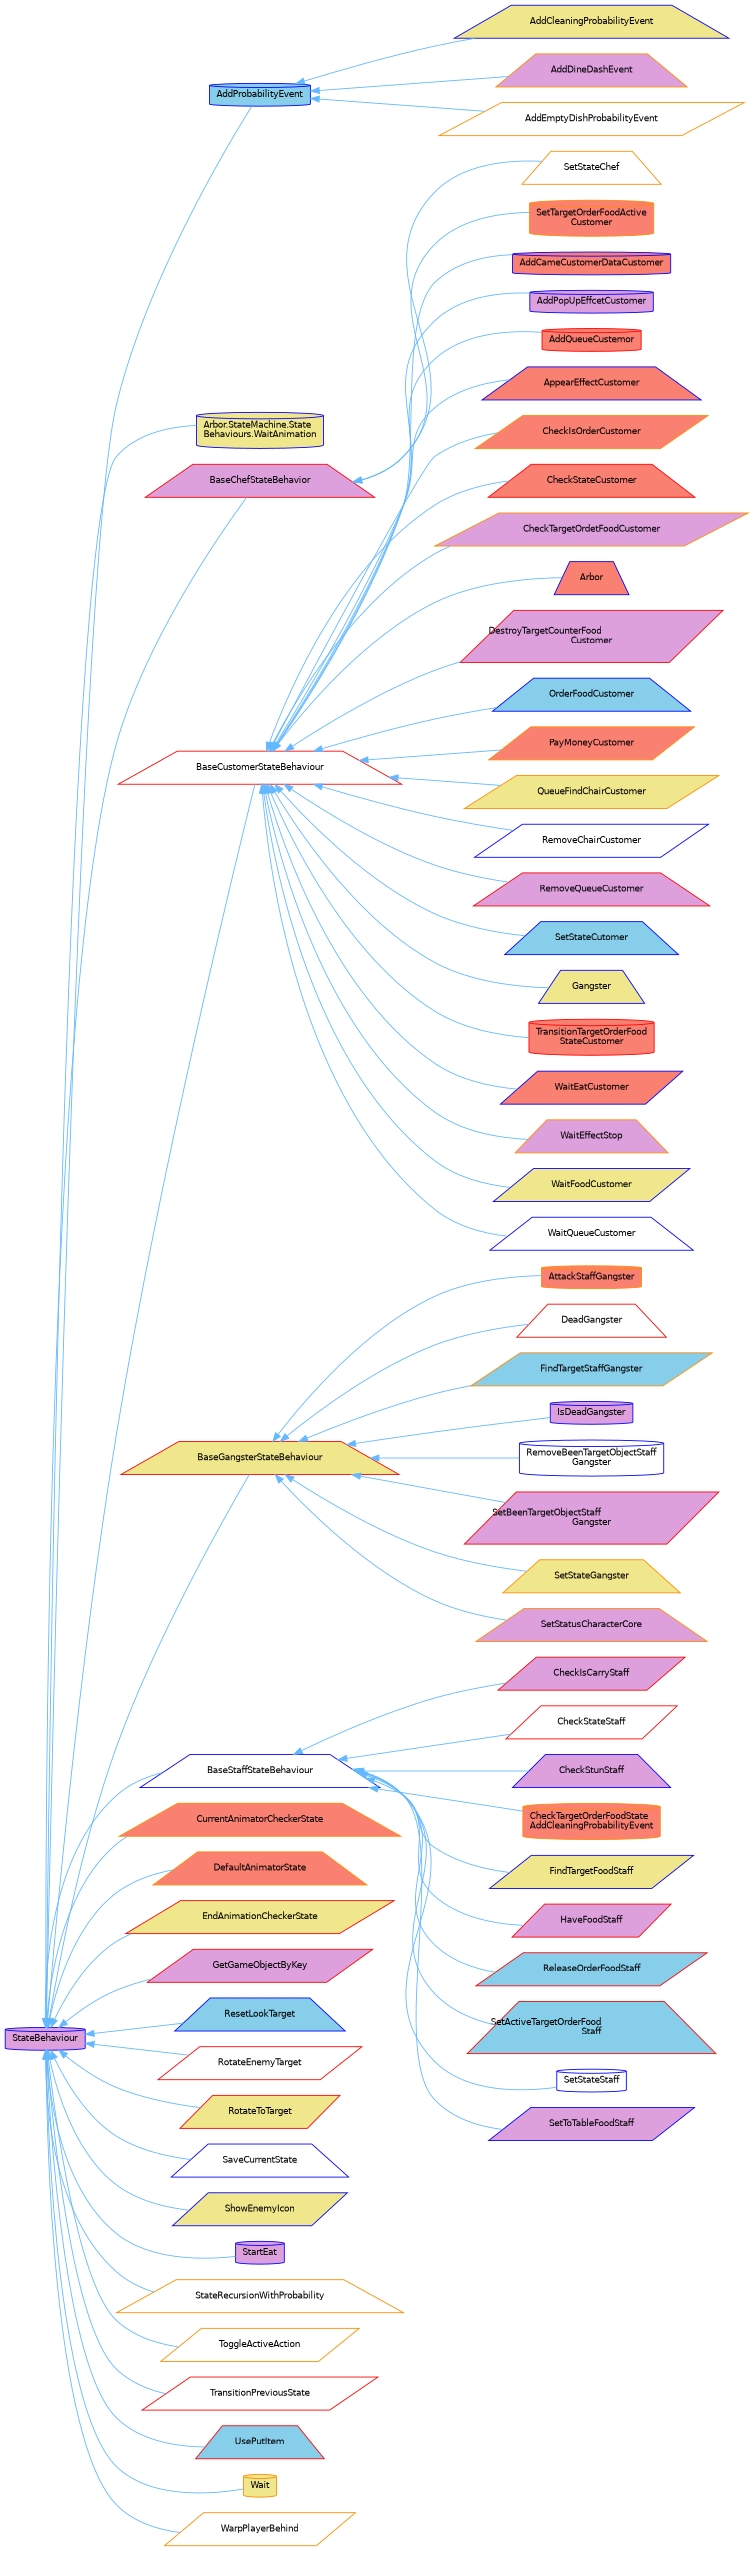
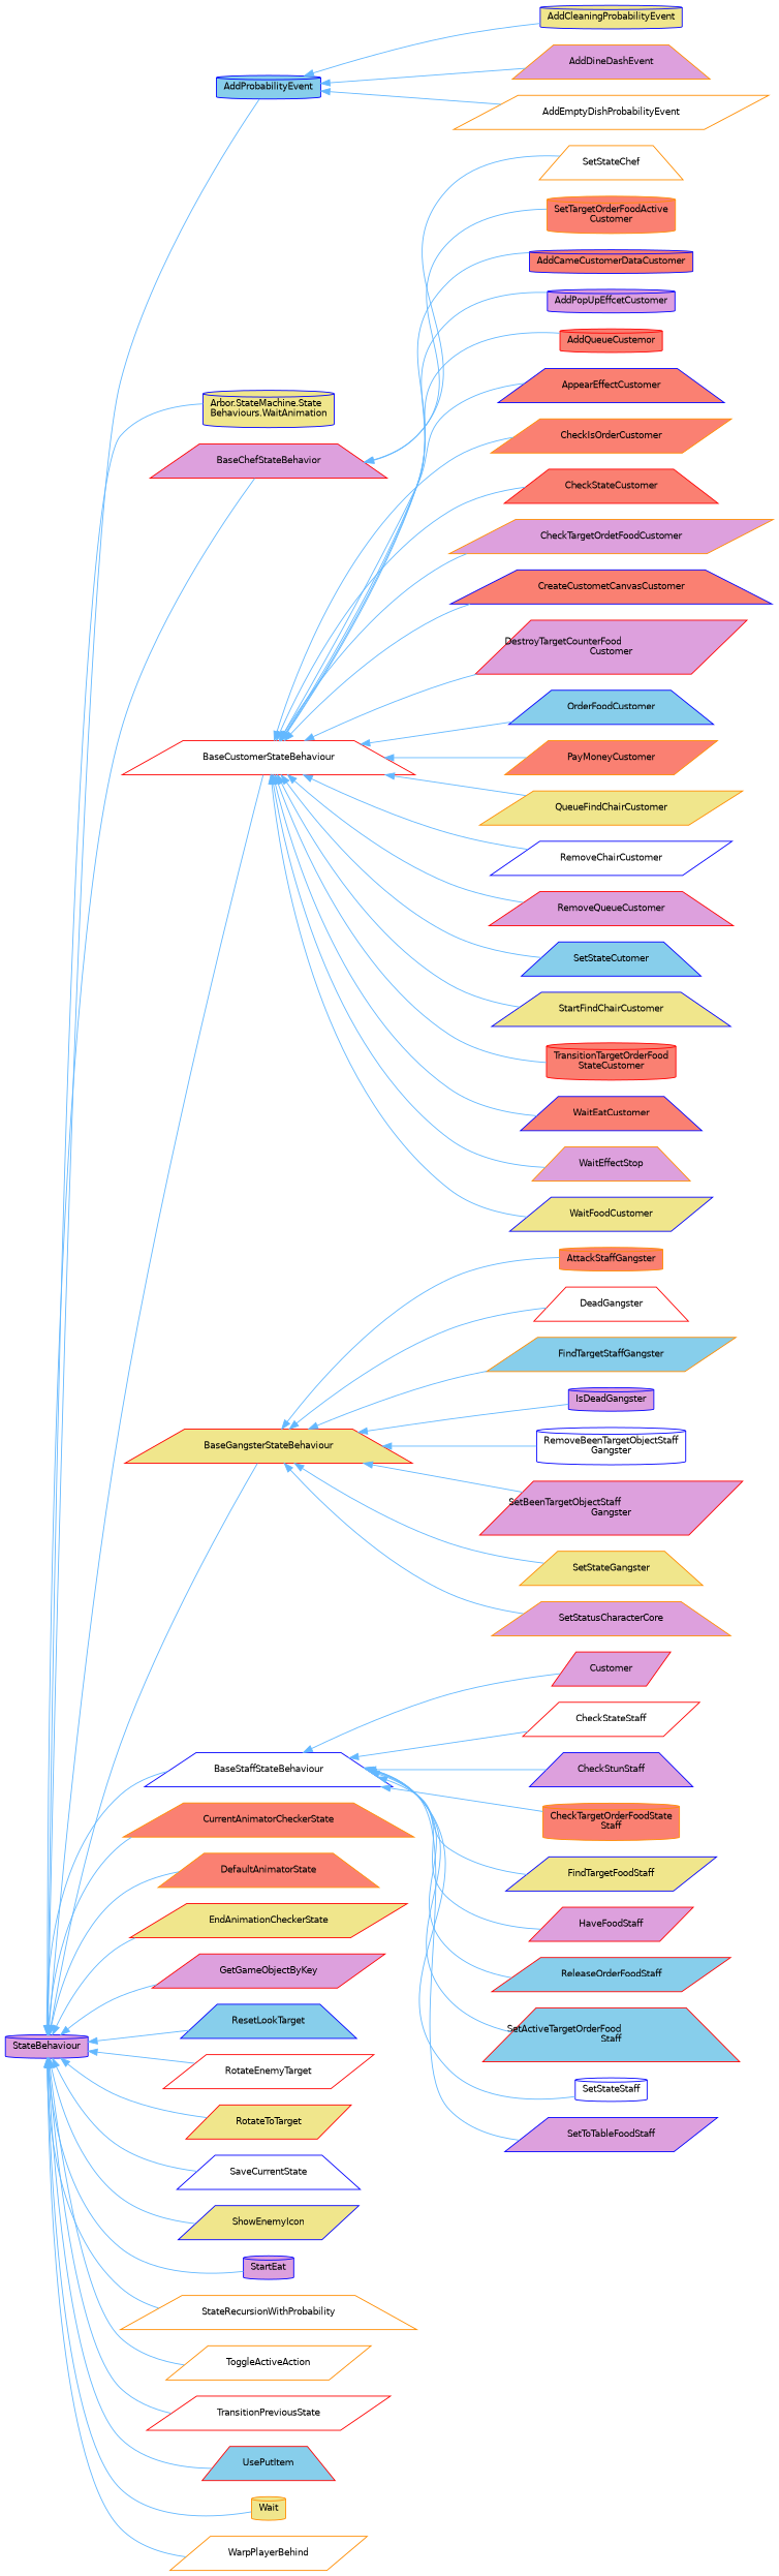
  digraph {
    rankdir=LR
    node [color=blue fillcolor=plum fontname=Helvetica fontsize=10 shape=trapezium style=filled]
    edge [color=steelblue1 dir=back fontname=Helvetica fontsize=10 labelfontname=Helvetica labelfontsize=10 style=solid]
    n1 [height=0.2 label=StateBehaviour shape=cylinder width=0.4]
    n2 [fillcolor=skyblue height=0.2 label=AddProbabilityEvent shape=cylinder width=0.4]
    n3 [fillcolor=khaki height=0.2 label="Arbor.StateMachine.State\lBehaviours.WaitAnimation" shape=cylinder width=0.4]
    n4 [color=red height=0.2 label=BaseChefStateBehavior width=0.4]
    n5 [color=red fillcolor=white height=0.2 label=BaseCustomerStateBehaviour width=0.4]
    n6 [color=red fillcolor=khaki height=0.2 label=BaseGangsterStateBehaviour width=0.4]
    n7 [fillcolor=white height=0.2 label=BaseStaffStateBehaviour width=0.4]
    n8 [color=darkorange fillcolor=salmon height=0.2 label=CurrentAnimatorCheckerState width=0.4]
    n9 [color=darkorange fillcolor=salmon height=0.2 label=DefaultAnimatorState width=0.4]
    n10 [color=red fillcolor=khaki height=0.2 label=EndAnimationCheckerState shape=parallelogram width=0.4]
    n11 [color=red height=0.2 label=GetGameObjectByKey shape=parallelogram width=0.4]
    n12 [fillcolor=skyblue height=0.2 label=ResetLookTarget width=0.4]
    n13 [color=red fillcolor=white height=0.2 label=RotateEnemyTarget shape=parallelogram width=0.4]
    n14 [color=red fillcolor=khaki height=0.2 label=RotateToTarget shape=parallelogram width=0.4]
    n15 [fillcolor=white height=0.2 label=SaveCurrentState width=0.4]
    n16 [fillcolor=khaki height=0.2 label=ShowEnemyIcon shape=parallelogram width=0.4]
    n17 [height=0.2 label=StartEat shape=cylinder width=0.4]
    n18 [color=darkorange fillcolor=white height=0.2 label=StateRecursionWithProbability width=0.4]
    n19 [color=darkorange fillcolor=white height=0.2 label=ToggleActiveAction shape=parallelogram width=0.4]
    n20 [color=red fillcolor=white height=0.2 label=TransitionPreviousState shape=parallelogram width=0.4]
    n21 [color=red fillcolor=skyblue height=0.2 label=UsePutItem width=0.4]
    n22 [color=darkorange fillcolor=khaki height=0.2 label=Wait shape=cylinder width=0.4]
    n23 [color=darkorange fillcolor=white height=0.2 label=WarpPlayerBehind shape=parallelogram width=0.4]
-   n24 [fillcolor=khaki height=0.2 label=AddCleaningProbabilityEvent width=0.4]
+   n24 [fillcolor=khaki height=0.2 label=AddCleaningProbabilityEvent shape=cylinder width=0.4]
    n25 [color=darkorange height=0.2 label=AddDineDashEvent width=0.4]
    n26 [color=darkorange fillcolor=white height=0.2 label=AddEmptyDishProbabilityEvent shape=parallelogram width=0.4]
    n27 [color=darkorange fillcolor=white height=0.2 label=SetStateChef width=0.4]
    n28 [color=darkorange fillcolor=salmon height=0.2 label="SetTargetOrderFoodActive\lCustomer" shape=cylinder width=0.4]
    n29 [fillcolor=salmon height=0.2 label=AddCameCustomerDataCustomer shape=cylinder width=0.4]
    n30 [height=0.2 label=AddPopUpEffcetCustomer shape=cylinder width=0.4]
    n31 [color=red fillcolor=salmon height=0.2 label=AddQueueCustemor shape=cylinder width=0.4]
    n32 [fillcolor=salmon height=0.2 label=AppearEffectCustomer width=0.4]
    n33 [color=darkorange fillcolor=salmon height=0.2 label=CheckIsOrderCustomer shape=parallelogram width=0.4]
    n34 [color=red fillcolor=salmon height=0.2 label=CheckStateCustomer width=0.4]
    n35 [color=darkorange height=0.2 label=CheckTargetOrdetFoodCustomer shape=parallelogram width=0.4]
-   n36 [fillcolor=salmon height=0.2 label=Arbor width=0.4]
+   n36 [fillcolor=salmon height=0.2 label=CreateCustometCanvasCustomer width=0.4]
    n37 [color=red height=0.2 label="DestroyTargetCounterFood\lCustomer" shape=parallelogram width=0.4]
    n38 [fillcolor=skyblue height=0.2 label=OrderFoodCustomer width=0.4]
    n39 [color=darkorange fillcolor=salmon height=0.2 label=PayMoneyCustomer shape=parallelogram width=0.4]
    n40 [color=darkorange fillcolor=khaki height=0.2 label=QueueFindChairCustomer shape=parallelogram width=0.4]
    n41 [fillcolor=white height=0.2 label=RemoveChairCustomer shape=parallelogram width=0.4]
    n42 [color=red height=0.2 label=RemoveQueueCustomer width=0.4]
    n43 [fillcolor=skyblue height=0.2 label=SetStateCutomer width=0.4]
-   n44 [fillcolor=khaki height=0.2 label=Gangster width=0.4]
+   n44 [fillcolor=khaki height=0.2 label=StartFindChairCustomer width=0.4]
    n45 [color=red fillcolor=salmon height=0.2 label="TransitionTargetOrderFood\lStateCustomer" shape=cylinder width=0.4]
-   n46 [fillcolor=salmon height=0.2 label=WaitEatCustomer shape=parallelogram width=0.4]
+   n46 [fillcolor=salmon height=0.2 label=WaitEatCustomer width=0.4]
    n47 [color=darkorange height=0.2 label=WaitEffectStop width=0.4]
    n48 [fillcolor=khaki height=0.2 label=WaitFoodCustomer shape=parallelogram width=0.4]
-   n49 [fillcolor=white height=0.2 label=WaitQueueCustomer width=0.4]
    n50 [color=darkorange fillcolor=salmon height=0.2 label=AttackStaffGangster shape=cylinder width=0.4]
    n51 [color=red fillcolor=white height=0.2 label=DeadGangster width=0.4]
    n52 [color=darkorange fillcolor=skyblue height=0.2 label=FindTargetStaffGangster shape=parallelogram width=0.4]
    n53 [height=0.2 label=IsDeadGangster shape=cylinder width=0.4]
    n54 [fillcolor=white height=0.2 label="RemoveBeenTargetObjectStaff\lGangster" shape=cylinder width=0.4]
    n55 [color=red height=0.2 label="SetBeenTargetObjectStaff\lGangster" shape=parallelogram width=0.4]
    n56 [color=darkorange fillcolor=khaki height=0.2 label=SetStateGangster width=0.4]
    n57 [color=darkorange height=0.2 label=SetStatusCharacterCore width=0.4]
-   n58 [color=red height=0.2 label=CheckIsCarryStaff shape=parallelogram width=0.4]
+   n58 [color=red height=0.2 label=Customer shape=parallelogram width=0.4]
    n59 [color=red fillcolor=white height=0.2 label=CheckStateStaff shape=parallelogram width=0.4]
    n60 [height=0.2 label=CheckStunStaff width=0.4]
-   n61 [color=darkorange fillcolor=salmon height=0.2 label="CheckTargetOrderFoodState\lAddCleaningProbabilityEvent" shape=cylinder width=0.4]
+   n61 [color=darkorange fillcolor=salmon height=0.2 label="CheckTargetOrderFoodState\lStaff" shape=cylinder width=0.4]
    n62 [fillcolor=khaki height=0.2 label=FindTargetFoodStaff shape=parallelogram width=0.4]
    n63 [color=red height=0.2 label=HaveFoodStaff shape=parallelogram width=0.4]
    n64 [color=red fillcolor=skyblue height=0.2 label=ReleaseOrderFoodStaff shape=parallelogram width=0.4]
    n65 [color=red fillcolor=skyblue height=0.2 label="SetActiveTargetOrderFood\lStaff" width=0.4]
    n66 [fillcolor=white height=0.2 label=SetStateStaff shape=cylinder width=0.4]
    n67 [height=0.2 label=SetToTableFoodStaff shape=parallelogram width=0.4]
    n1 -> n2
    n1 -> n3
    n1 -> n4
    n1 -> n5
    n1 -> n6
    n1 -> n7
    n1 -> n8
    n1 -> n9
    n1 -> n10
    n1 -> n11
    n1 -> n12
    n1 -> n13
    n1 -> n14
    n1 -> n15
    n1 -> n16
    n1 -> n17
    n1 -> n18
    n1 -> n19
    n1 -> n20
    n1 -> n21
    n1 -> n22
    n1 -> n23
    n2 -> n24
    n2 -> n25
    n2 -> n26
    n4 -> n27
    n4 -> n28
    n5 -> n29
    n5 -> n30
    n5 -> n31
    n5 -> n32
    n5 -> n33
    n5 -> n34
    n5 -> n35
    n5 -> n36
    n5 -> n37
    n5 -> n38
    n5 -> n39
    n5 -> n40
    n5 -> n41
    n5 -> n42
    n5 -> n43
    n5 -> n44
    n5 -> n45
    n5 -> n46
    n5 -> n47
    n5 -> n48
-   n5 -> n49
    n6 -> n50
    n6 -> n51
    n6 -> n52
    n6 -> n53
    n6 -> n54
    n6 -> n55
    n6 -> n56
    n6 -> n57
    n7 -> n58
    n7 -> n59
    n7 -> n60
    n7 -> n61
    n7 -> n62
    n7 -> n63
    n7 -> n64
    n7 -> n65
    n7 -> n66
    n7 -> n67
  }
